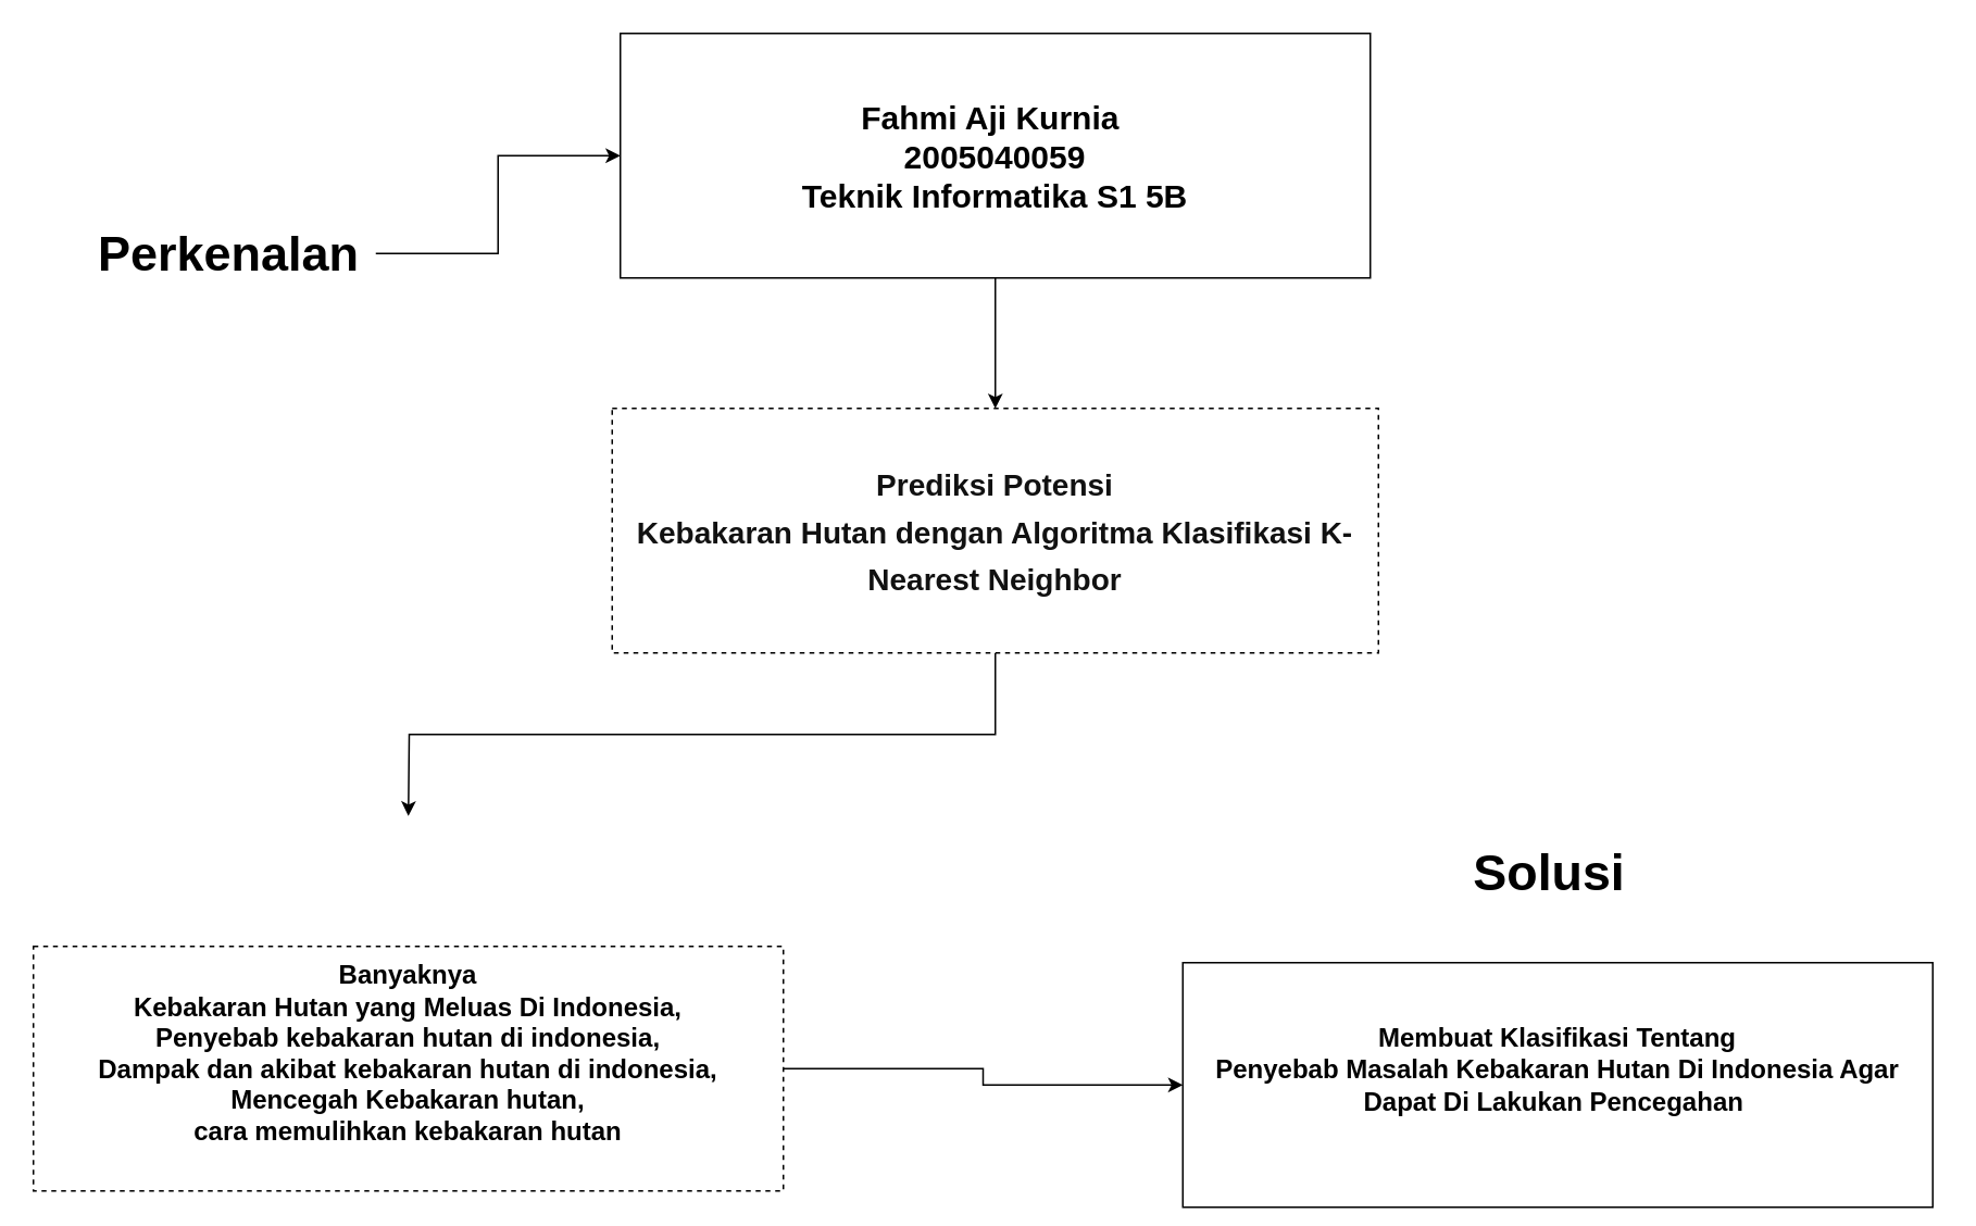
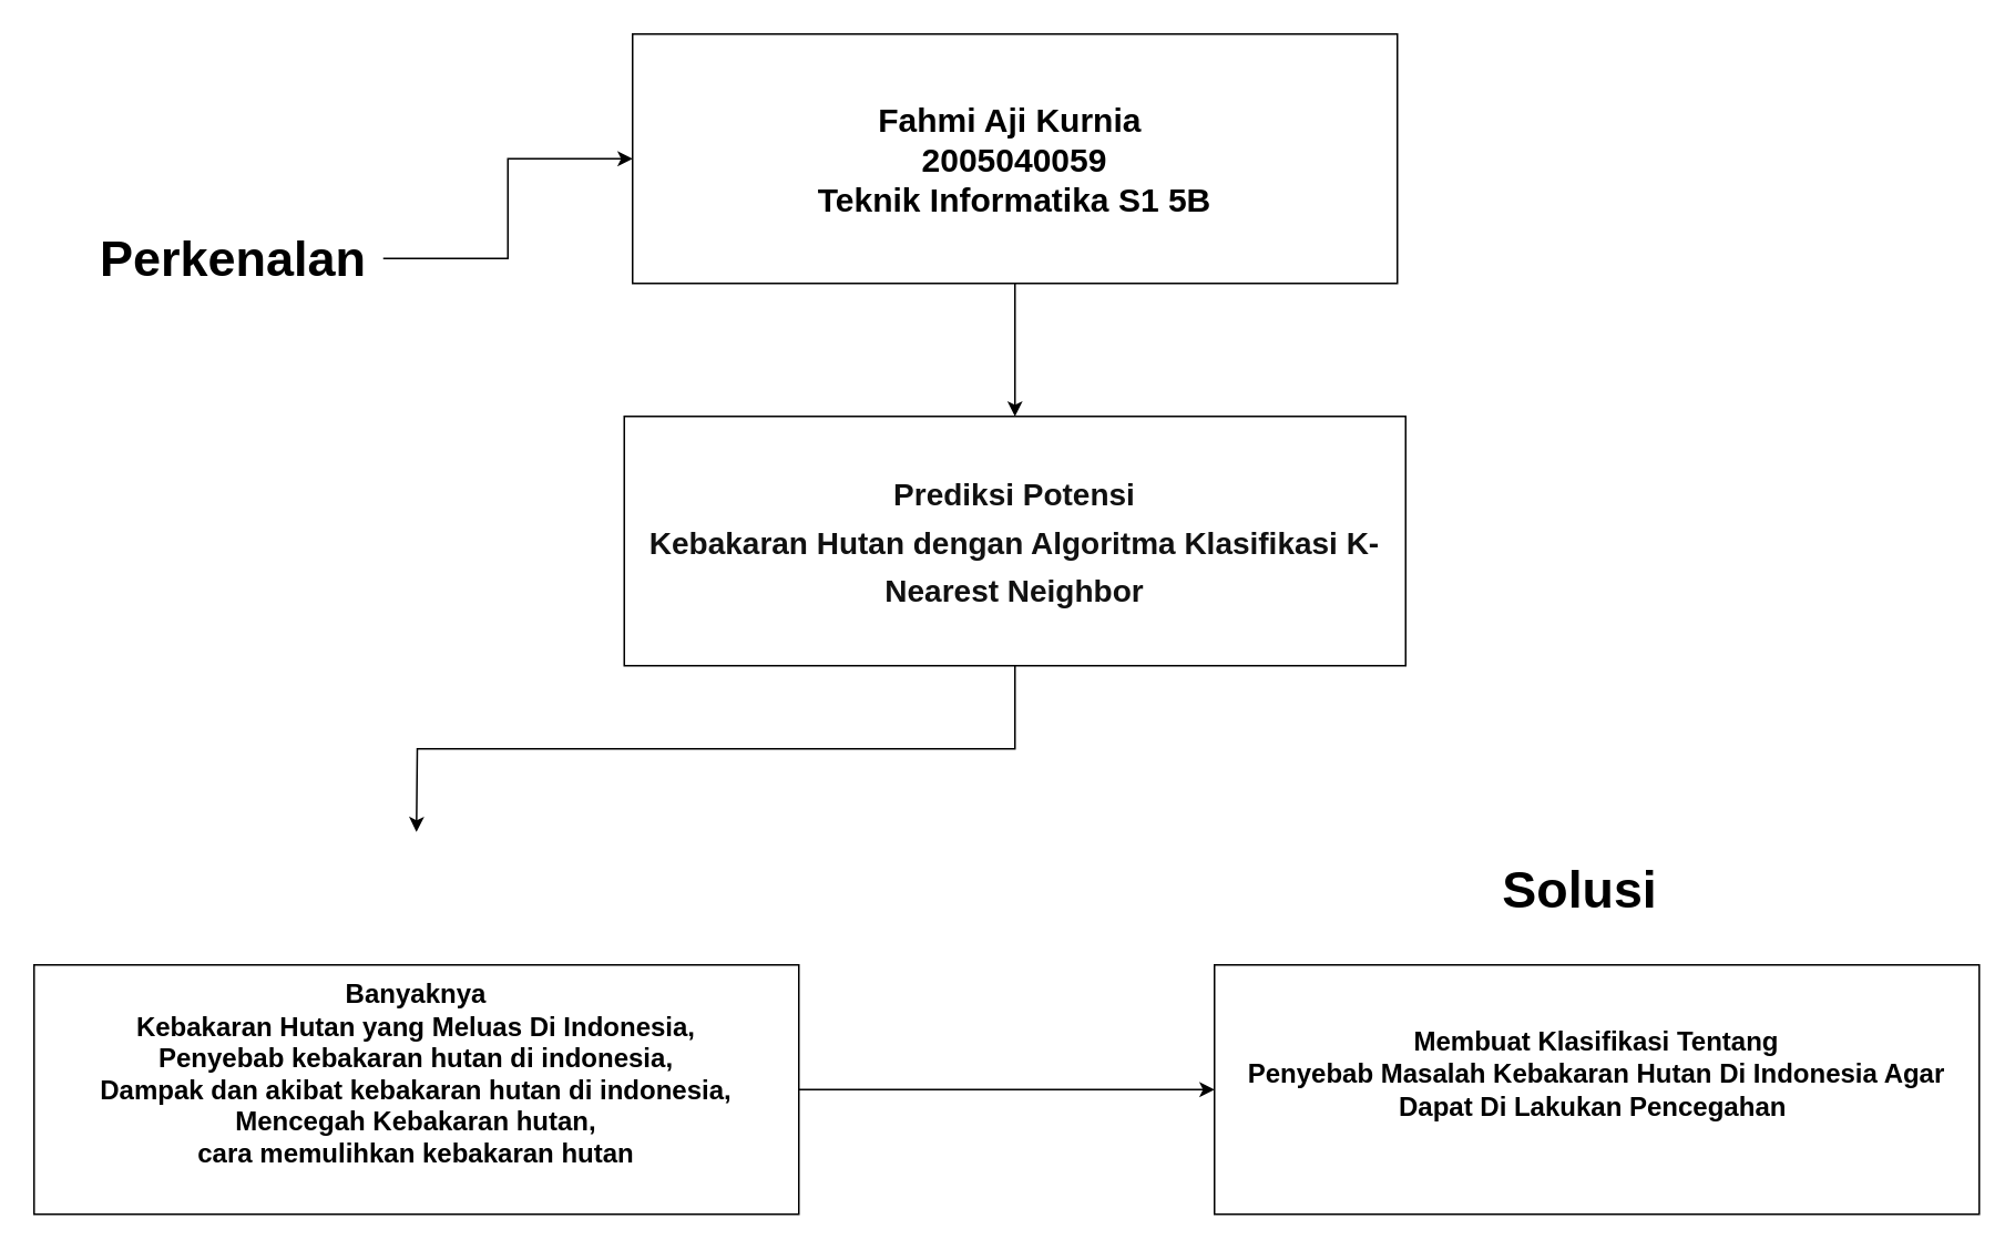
  <mxCell id="0" />
  <mxCell id="1" parent="0" />
  <mxCell id="2" style="edgeStyle=orthogonalEdgeStyle;rounded=0;orthogonalLoop=1;jettySize=auto;html=1;exitX=0.5;exitY=1;exitDx=0;exitDy=0;fontSize=30;" edge="1" parent="1" source="3"><mxGeometry relative="1" as="geometry"><mxPoint x="250" y="500" as="targetPoint" /></mxGeometry></mxCell>
- <mxCell id="3" value="&lt;h1&gt;&lt;b&gt;&lt;span style=&quot;text-indent: -0.2px; font-size: 14pt; color: rgb(17, 17, 17);&quot; lang=&quot;EN-ID&quot;&gt;Prediksi Potensi&lt;br&gt;&lt;/span&gt;&lt;/b&gt;&lt;b&gt;&lt;span style=&quot;text-indent: -0.2px; font-size: 14pt; color: rgb(17, 17, 17);&quot; lang=&quot;EN-ID&quot;&gt;Kebakaran Hutan dengan Algoritma Klasifikasi&amp;nbsp;&lt;/span&gt;&lt;span style=&quot;text-indent: -0.2px; font-size: 14pt; color: rgb(17, 17, 17); background-image: initial; background-position: initial; background-size: initial; background-repeat: initial; background-attachment: initial; background-origin: initial; background-clip: initial;&quot; lang=&quot;EN-ID&quot;&gt;K-Nearest Neighbor&lt;/span&gt;&lt;/b&gt;&lt;/h1&gt;" style="rounded=0;whiteSpace=wrap;html=1;dashed=1;" vertex="1" parent="1"><mxGeometry x="375" y="250" width="470" height="150" as="geometry" /></mxCell>
+ <mxCell id="3" value="&lt;h1&gt;&lt;b&gt;&lt;span style=&quot;text-indent: -0.2px; font-size: 14pt; color: rgb(17, 17, 17);&quot; lang=&quot;EN-ID&quot;&gt;Prediksi Potensi&lt;br&gt;&lt;/span&gt;&lt;/b&gt;&lt;b&gt;&lt;span style=&quot;text-indent: -0.2px; font-size: 14pt; color: rgb(17, 17, 17);&quot; lang=&quot;EN-ID&quot;&gt;Kebakaran Hutan dengan Algoritma Klasifikasi&amp;nbsp;&lt;/span&gt;&lt;span style=&quot;text-indent: -0.2px; font-size: 14pt; color: rgb(17, 17, 17); background-image: initial; background-position: initial; background-size: initial; background-repeat: initial; background-attachment: initial; background-origin: initial; background-clip: initial;&quot; lang=&quot;EN-ID&quot;&gt;K-Nearest Neighbor&lt;/span&gt;&lt;/b&gt;&lt;/h1&gt;" style="rounded=0;whiteSpace=wrap;html=1;" vertex="1" parent="1"><mxGeometry x="375" y="250" width="470" height="150" as="geometry" /></mxCell>
  <mxCell id="4" style="edgeStyle=orthogonalEdgeStyle;rounded=0;orthogonalLoop=1;jettySize=auto;html=1;exitX=0.5;exitY=1;exitDx=0;exitDy=0;entryX=0.5;entryY=0;entryDx=0;entryDy=0;fontSize=30;" edge="1" parent="1" source="5" target="3"><mxGeometry relative="1" as="geometry" /></mxCell>
  <mxCell id="5" value="&lt;b style=&quot;font-size: 20px;&quot;&gt;Fahmi Aji Kurnia&amp;nbsp;&lt;br&gt;2005040059&lt;br&gt;Teknik Informatika S1 5B&lt;/b&gt;" style="rounded=0;whiteSpace=wrap;html=1;" vertex="1" parent="1"><mxGeometry x="380" y="20" width="460" height="150" as="geometry" /></mxCell>
  <mxCell id="6" style="edgeStyle=orthogonalEdgeStyle;rounded=0;orthogonalLoop=1;jettySize=auto;html=1;exitX=1;exitY=0.5;exitDx=0;exitDy=0;entryX=0;entryY=0.5;entryDx=0;entryDy=0;fontSize=30;" edge="1" parent="1" source="7" target="10"><mxGeometry relative="1" as="geometry" /></mxCell>
- <mxCell id="7" value="&lt;b style=&quot;font-size: 16px;&quot;&gt;Banyaknya&lt;br&gt;Kebakaran Hutan yang Meluas Di Indonesia,&lt;br&gt;Penyebab kebakaran hutan di indonesia,&lt;br&gt;Dampak dan akibat kebakaran hutan di indonesia,&lt;br&gt;Mencegah Kebakaran hutan,&lt;br&gt;cara memulihkan kebakaran hutan&lt;br&gt;&amp;nbsp;&lt;/b&gt;" style="rounded=0;whiteSpace=wrap;html=1;dashed=1;" vertex="1" parent="1"><mxGeometry x="20" y="580" width="460" height="150" as="geometry" /></mxCell>
+ <mxCell id="7" value="&lt;b style=&quot;font-size: 16px;&quot;&gt;Banyaknya&lt;br&gt;Kebakaran Hutan yang Meluas Di Indonesia,&lt;br&gt;Penyebab kebakaran hutan di indonesia,&lt;br&gt;Dampak dan akibat kebakaran hutan di indonesia,&lt;br&gt;Mencegah Kebakaran hutan,&lt;br&gt;cara memulihkan kebakaran hutan&lt;br&gt;&amp;nbsp;&lt;/b&gt;" style="rounded=0;whiteSpace=wrap;html=1;" vertex="1" parent="1"><mxGeometry x="20" y="580" width="460" height="150" as="geometry" /></mxCell>
  <mxCell id="8" style="edgeStyle=orthogonalEdgeStyle;rounded=0;orthogonalLoop=1;jettySize=auto;html=1;exitX=1;exitY=0.5;exitDx=0;exitDy=0;entryX=0;entryY=0.5;entryDx=0;entryDy=0;fontSize=20;" edge="1" parent="1" source="9" target="5"><mxGeometry relative="1" as="geometry" /></mxCell>
  <mxCell id="9" value="&lt;span style=&quot;font-size: 30px;&quot;&gt;Perkenalan&lt;/span&gt;" style="text;html=1;strokeColor=none;fillColor=none;align=center;verticalAlign=middle;whiteSpace=wrap;rounded=0;fontSize=30;fontStyle=1" vertex="1" parent="1"><mxGeometry x="50" y="140" width="180" height="30" as="geometry" /></mxCell>
- <mxCell id="10" value="&lt;b style=&quot;font-size: 16px;&quot;&gt;Membuat Klasifikasi Tentang &lt;br&gt;Penyebab Masalah Kebakaran Hutan Di Indonesia Agar&lt;br&gt;Dapat Di Lakukan Pencegahan&amp;nbsp;&lt;br&gt;&amp;nbsp;&lt;/b&gt;" style="rounded=0;whiteSpace=wrap;html=1;" vertex="1" parent="1"><mxGeometry x="725" y="590" width="460" height="150" as="geometry" /></mxCell>
+ <mxCell id="10" value="&lt;b style=&quot;font-size: 16px;&quot;&gt;Membuat Klasifikasi Tentang &lt;br&gt;Penyebab Masalah Kebakaran Hutan Di Indonesia Agar&lt;br&gt;Dapat Di Lakukan Pencegahan&amp;nbsp;&lt;br&gt;&amp;nbsp;&lt;/b&gt;" style="rounded=0;whiteSpace=wrap;html=1;" vertex="1" parent="1"><mxGeometry x="730" y="580" width="460" height="150" as="geometry" /></mxCell>
  <mxCell id="11" value="&lt;b style=&quot;font-size: 31px;&quot;&gt;Solusi&lt;/b&gt;" style="text;html=1;strokeColor=none;fillColor=none;align=center;verticalAlign=middle;whiteSpace=wrap;rounded=0;fontSize=31;" vertex="1" parent="1"><mxGeometry x="920" y="520" width="60" height="30" as="geometry" /></mxCell>
